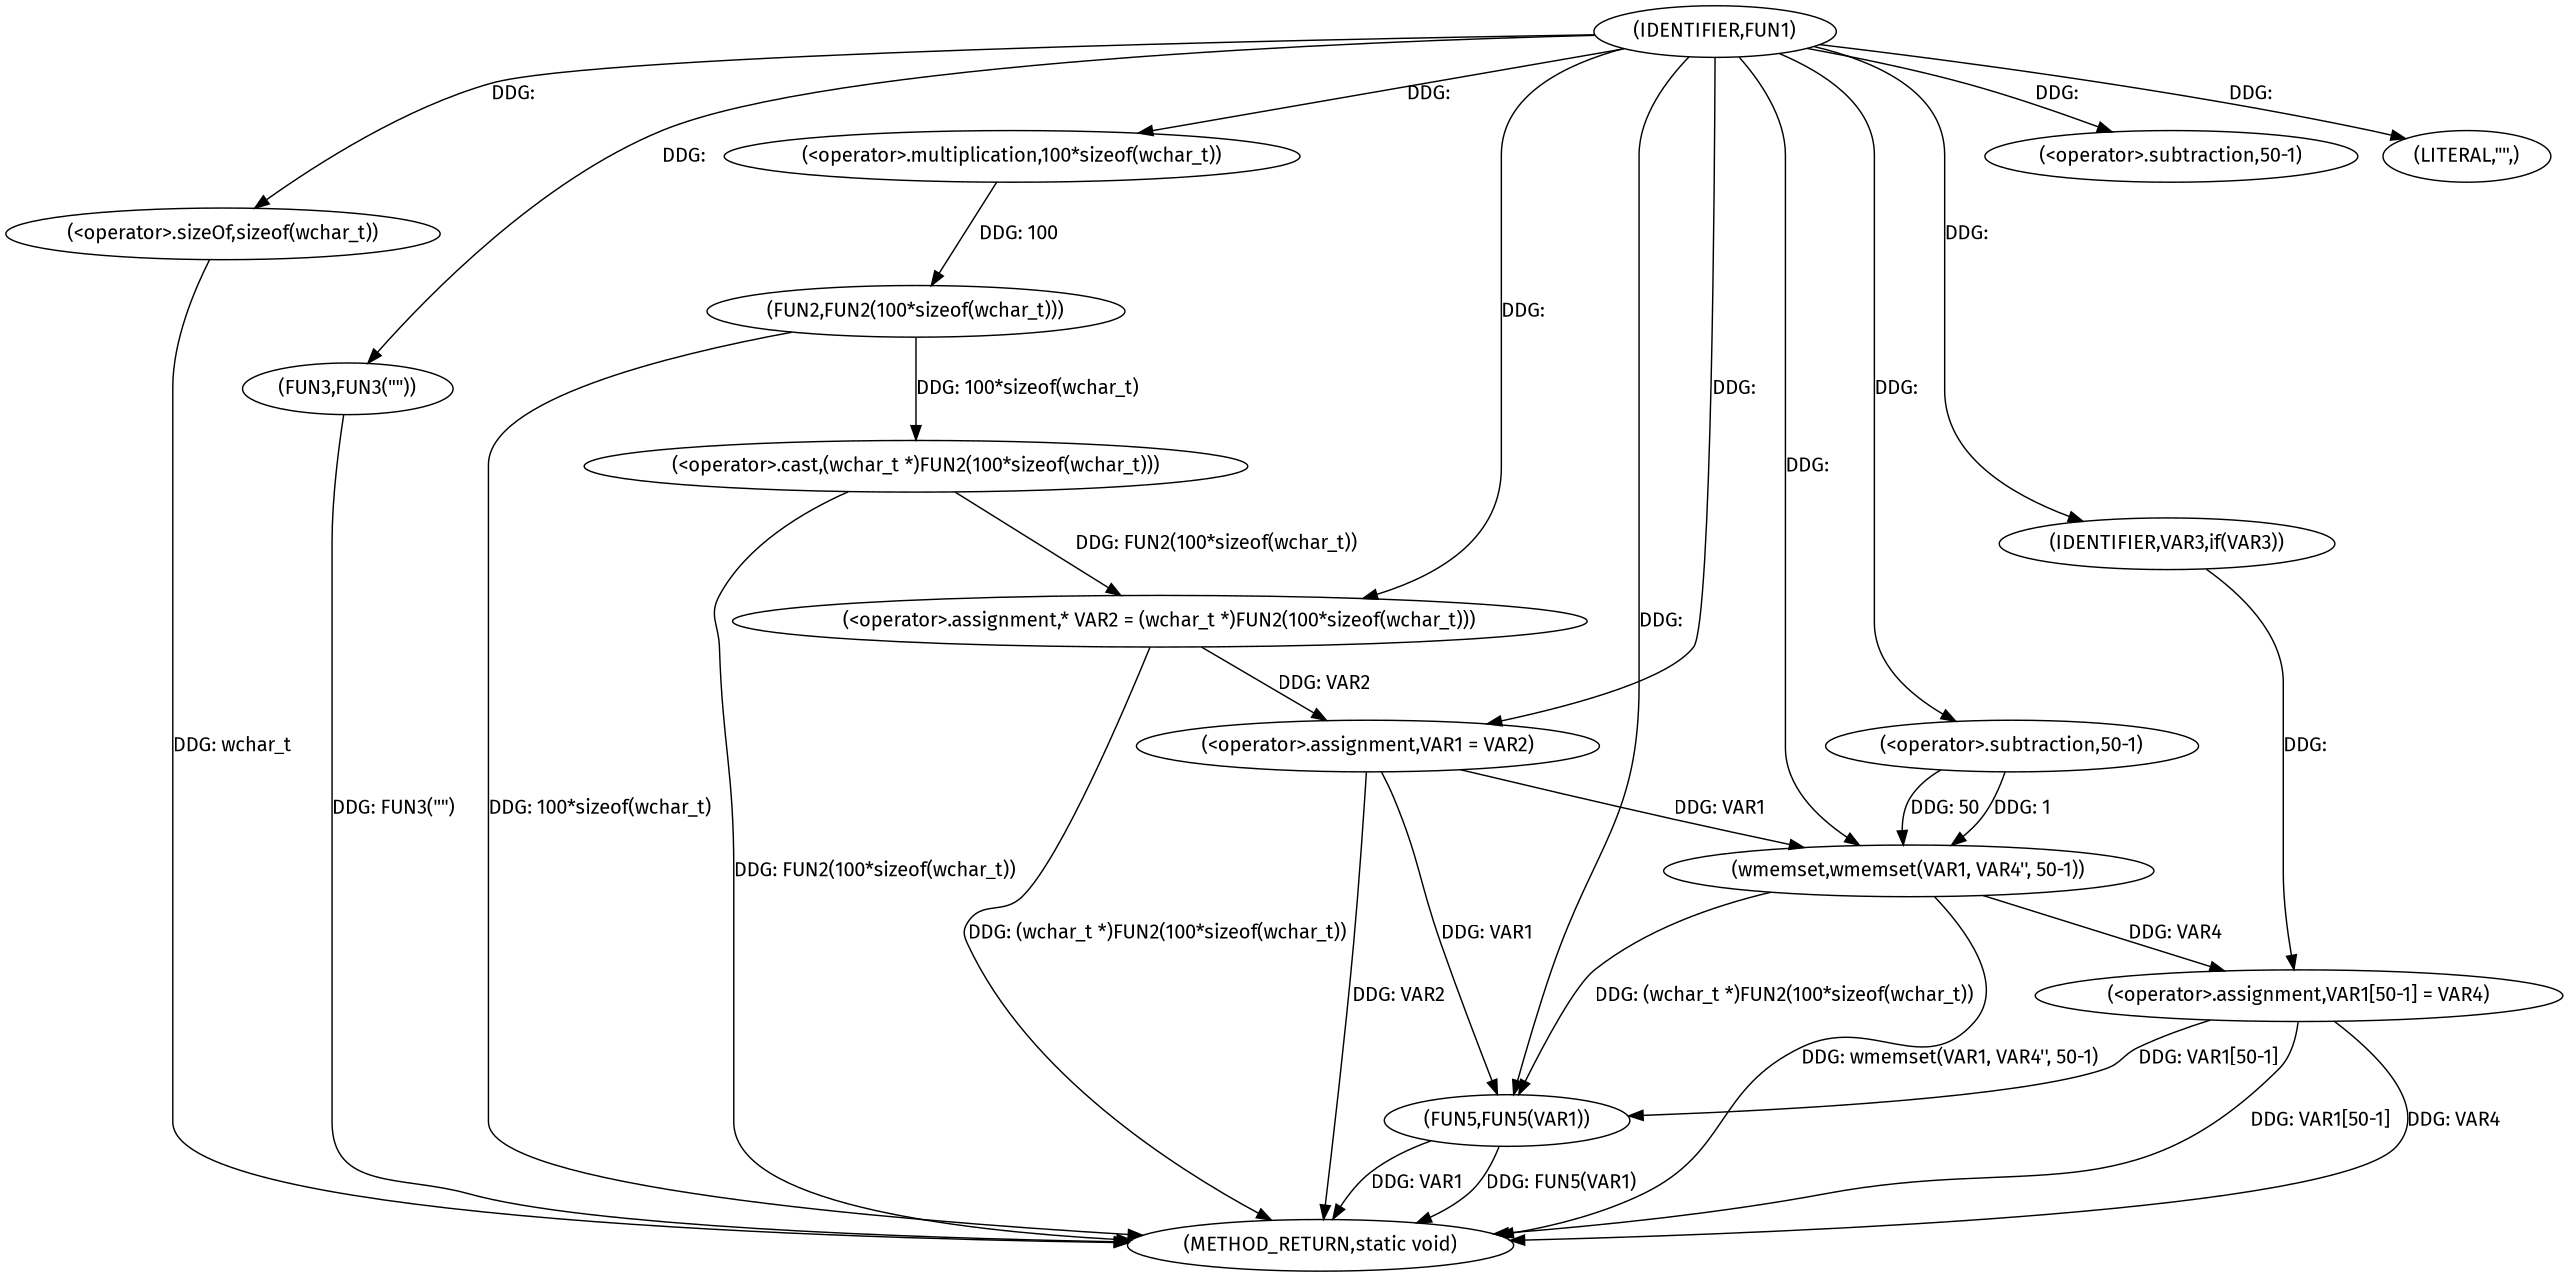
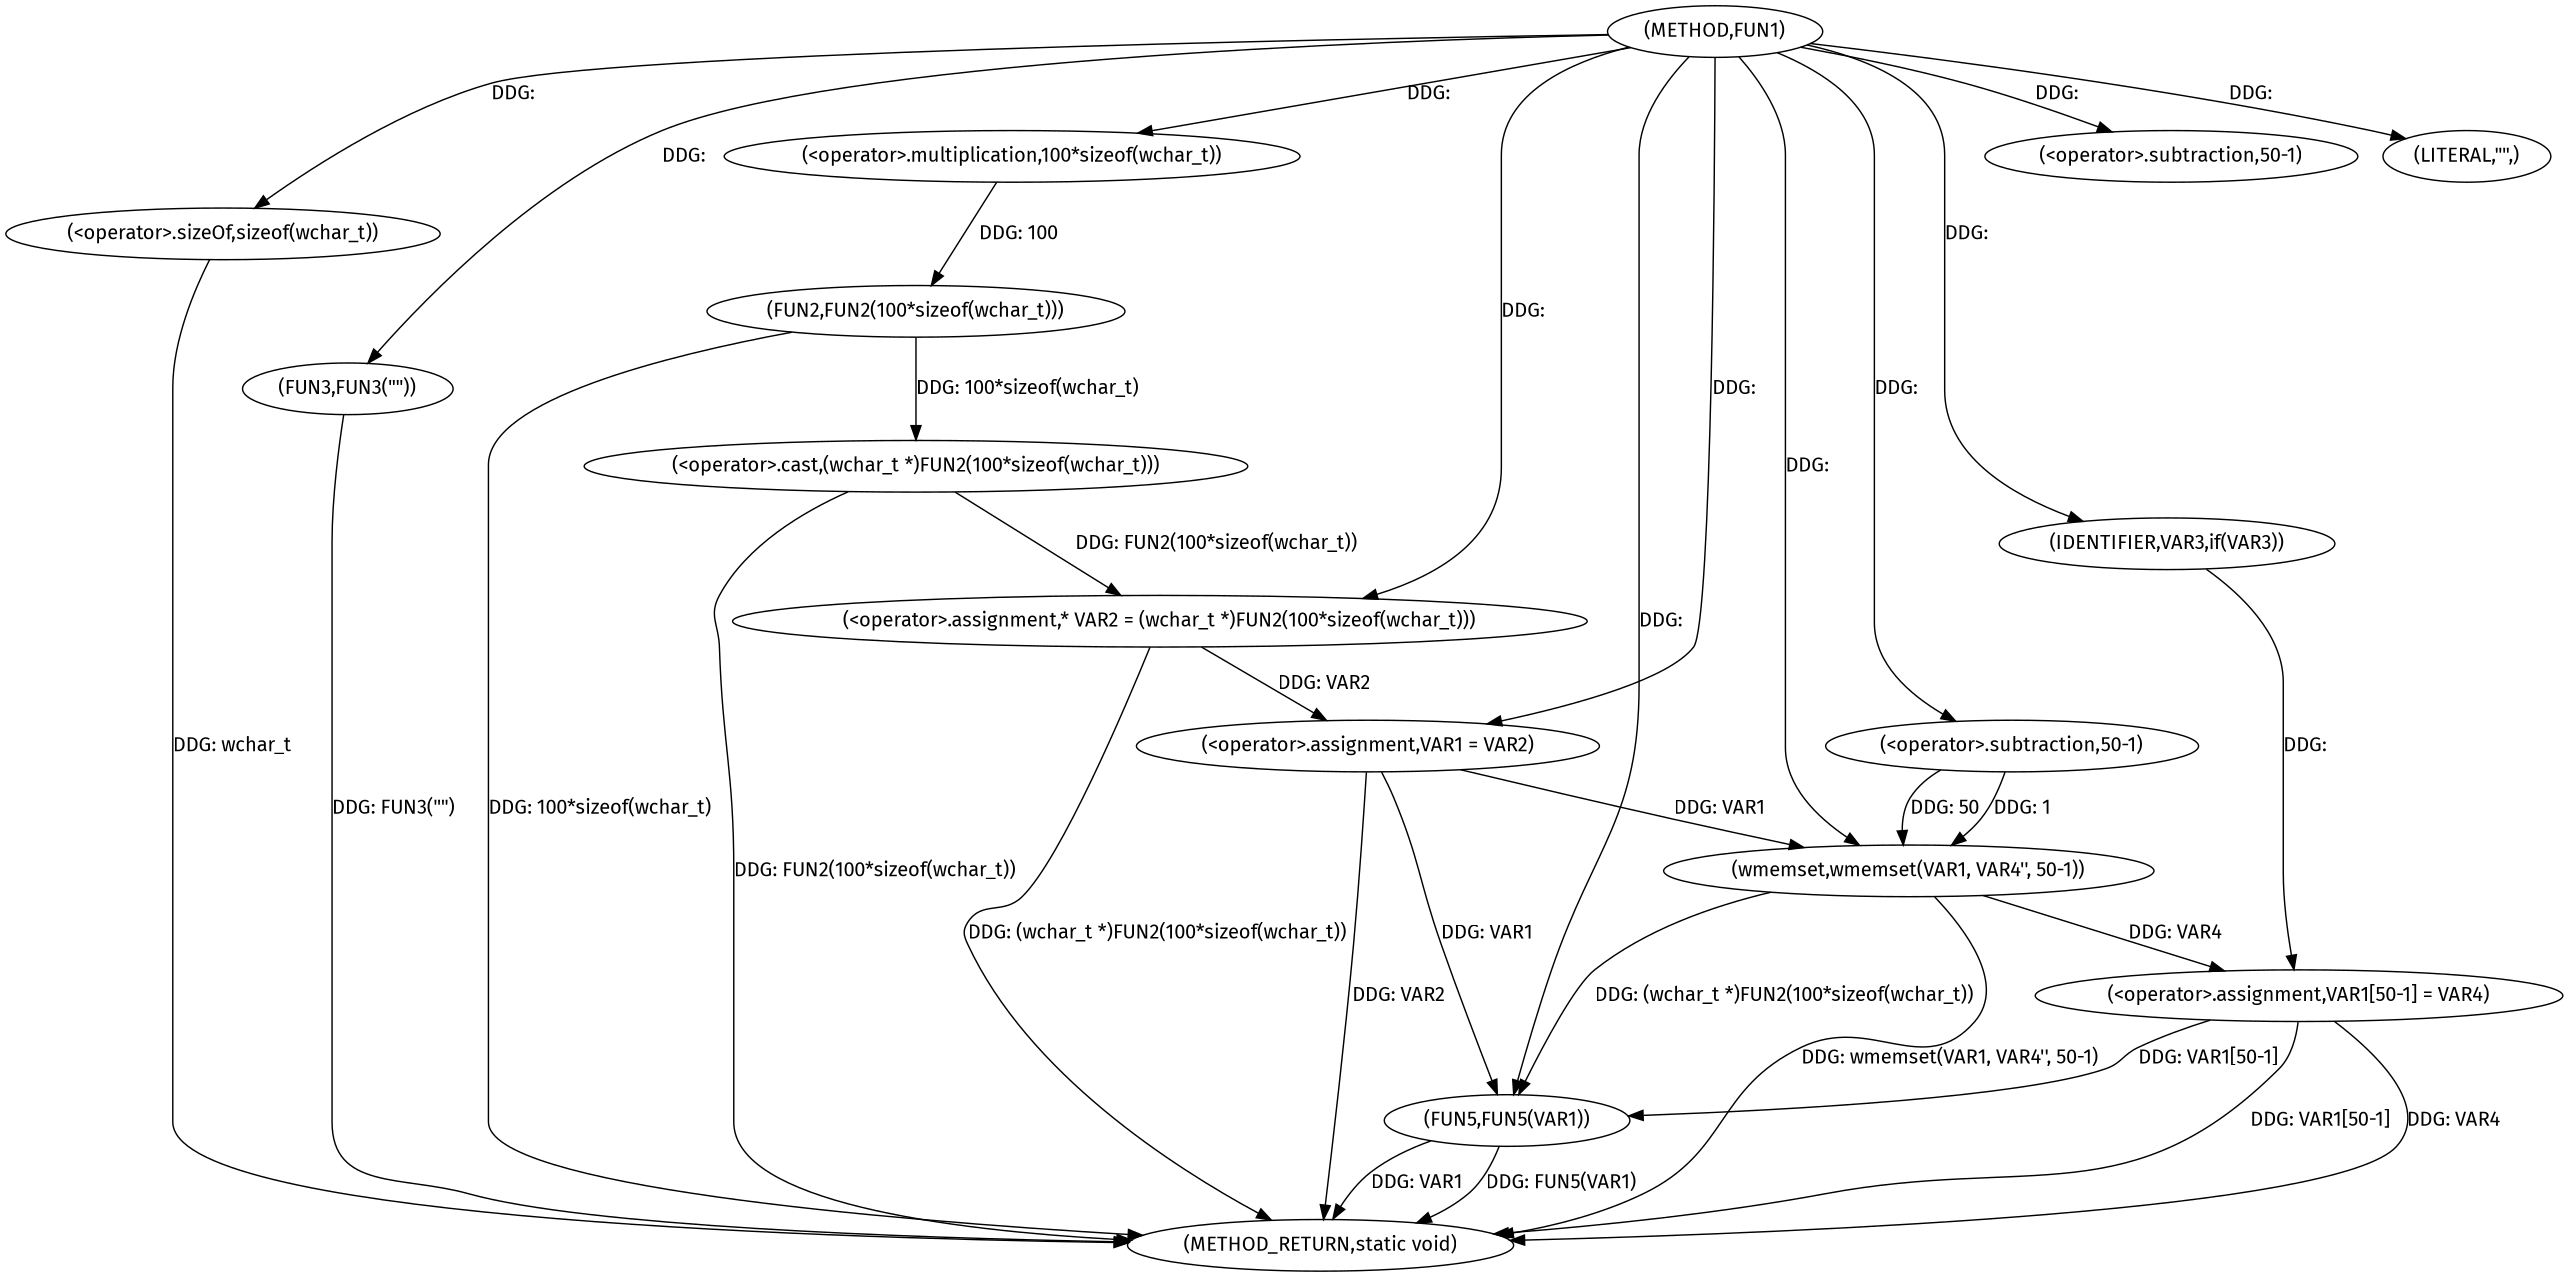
  digraph {
    fontname="Fira Sans"
    node [fontname="Fira Sans"]
    edge [fontname="Fira Sans"]
-   n1 [label="(IDENTIFIER,FUN1)"]
+   n1 [label="(METHOD,FUN1)"]
    n2 [label="(<operator>.assignment,* VAR2 = (wchar_t *)FUN2(100*sizeof(wchar_t)))"]
    n3 [label="(<operator>.multiplication,100*sizeof(wchar_t))"]
    n4 [label="(<operator>.sizeOf,sizeof(wchar_t))"]
    n5 [label="(<operator>.assignment,VAR1 = VAR2)"]
    n6 [label="(IDENTIFIER,VAR3,if(VAR3))"]
    n7 [label="(FUN3,FUN3(\"\"))"]
    n8 [label="(wmemset,wmemset(VAR1, VAR4'', 50-1))"]
    n9 [label="(<operator>.subtraction,50-1)"]
    n10 [label="(<operator>.subtraction,50-1)"]
    n11 [label="(LITERAL,\"\",)"]
    n12 [label="(FUN5,FUN5(VAR1))"]
    n13 [label="(METHOD_RETURN,static void)"]
    n14 [label="(FUN2,FUN2(100*sizeof(wchar_t)))"]
    n15 [label="(<operator>.assignment,VAR1[50-1] = VAR4)"]
    n16 [label="(<operator>.cast,(wchar_t *)FUN2(100*sizeof(wchar_t)))"]
    n1 -> n2 [label="DDG: "]
    n1 -> n3 [label="DDG: "]
    n1 -> n4 [label="DDG: "]
    n1 -> n5 [label="DDG: "]
    n1 -> n6 [label="DDG: "]
    n1 -> n7 [label="DDG: "]
    n1 -> n8 [label="DDG: "]
    n1 -> n9 [label="DDG: "]
    n1 -> n10 [label="DDG: "]
    n1 -> n11 [label="DDG: "]
    n1 -> n12 [label="DDG: "]
    n2 -> n5 [label="DDG: VAR2"]
    n2 -> n13 [label="DDG: (wchar_t *)FUN2(100*sizeof(wchar_t))"]
    n3 -> n14 [label="DDG: 100"]
    n4 -> n13 [label="DDG: wchar_t"]
    n5 -> n8 [label="DDG: VAR1"]
    n5 -> n12 [label="DDG: VAR1"]
    n5 -> n13 [label="DDG: VAR2"]
    n6 -> n15 [label="DDG: "]
    n7 -> n13 [label="DDG: FUN3(\"\")"]
    n8 -> n12 [label="DDG: (wchar_t *)FUN2(100*sizeof(wchar_t))"]
    n8 -> n13 [label="DDG: wmemset(VAR1, VAR4'', 50-1)"]
    n8 -> n15 [label="DDG: VAR4"]
    n9 -> n8 [label="DDG: 50"]
    n9 -> n8 [label="DDG: 1"]
    n12 -> n13 [label="DDG: FUN5(VAR1)"]
    n12 -> n13 [label="DDG: VAR1"]
    n14 -> n13 [label="DDG: 100*sizeof(wchar_t)"]
    n14 -> n16 [label="DDG: 100*sizeof(wchar_t)"]
    n15 -> n12 [label="DDG: VAR1[50-1]"]
    n15 -> n13 [label="DDG: VAR1[50-1]"]
    n15 -> n13 [label="DDG: VAR4"]
    n16 -> n2 [label="DDG: FUN2(100*sizeof(wchar_t))"]
    n16 -> n13 [label="DDG: FUN2(100*sizeof(wchar_t))"]
  }
